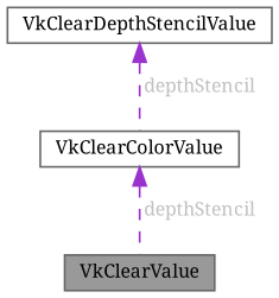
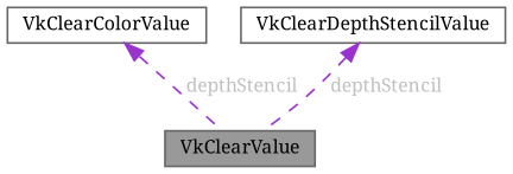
  digraph {
    fontname="Noto Serif"
    node [color=gray40 fillcolor=white fontname="Noto Serif" fontsize=10 shape=box style=filled]
    edge [color=darkorchid3 dir=back fontcolor=grey fontname="Noto Serif" fontsize=10 labelfontname=Helvetica labelfontsize=10 style=dashed]
    n1 [fillcolor=grey60 fontcolor=black height=0.2 label=VkClearValue width=0.4]
    n2 [height=0.2 label=VkClearColorValue width=0.4]
    n3 [height=0.2 label=VkClearDepthStencilValue width=0.4]
    n2 -> n1 [label=" depthStencil"]
-   n3 -> n2 [label=" depthStencil"]
+   n3 -> n1 [label=" depthStencil"]
  }
